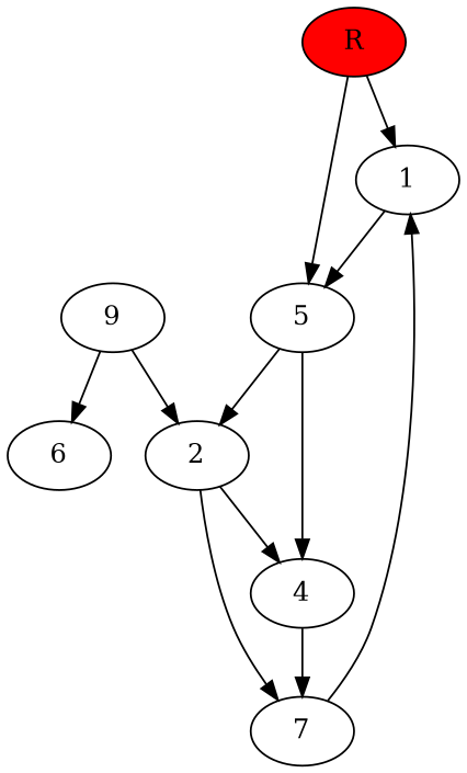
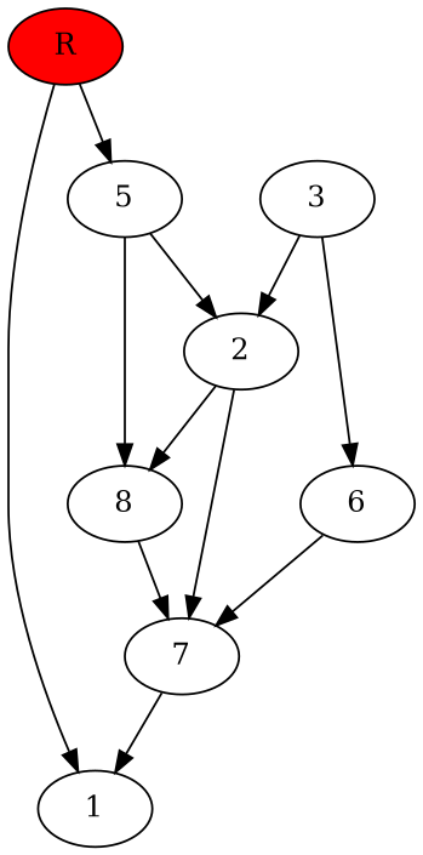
  digraph {
    1
    5
    2
-   4
+   4 [label=8]
    7
-   3 [label=9]
+   3
    6
    R [fillcolor="#ff0000" style=filled]
-   1 -> 5
    5 -> 2
    5 -> 4
    2 -> 4
    2 -> 7
    4 -> 7
    7 -> 1
    3 -> 2
    3 -> 6
+   6 -> 7
    R -> 1
    R -> 5
  }
